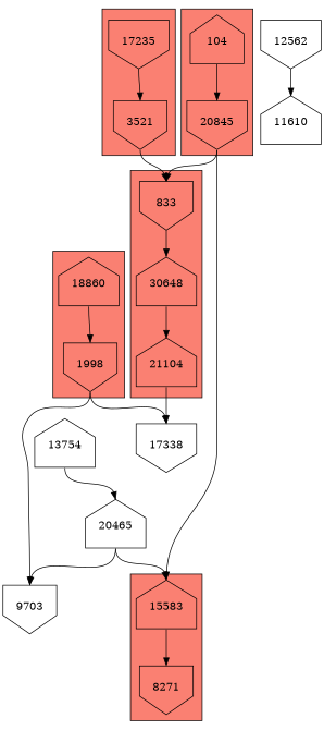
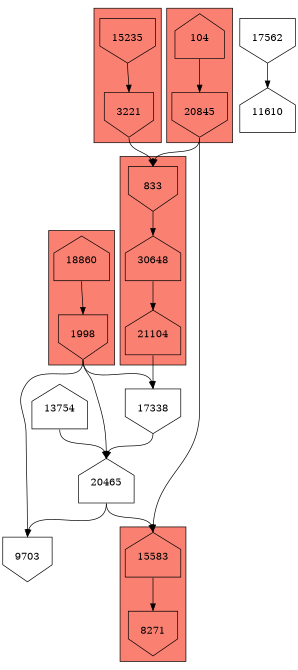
  digraph {
    node [shape=invhouse]
    edge [headport=n tailport=s]
    n1 [height=1 label=833 width=1]
    n2 [height=1 label=30648 shape=house width=1]
    21104 [height=1 shape=house width=1]
    18860 [height=1 shape=house width=1]
    1998 [height=1 width=1]
    15583 [height=1 shape=house width=1]
    8271 [height=1 width=1]
    104 [height=1 shape=house width=1]
    20845 [height=1 width=1]
-   17235 [height=1 width=1]
-   3521 [height=1 width=1]
+   17235 [height=1 width=1 label=15235]
+   3521 [height=1 width=1 label=3221]
    17338 [height=1 width=1]
    20465 [height=1 shape=house width=1]
    9703 [height=1 width=1]
    11610 [height=1 shape=house width=1]
-   17562 [height=1 width=1 label=12562]
+   17562 [height=1 width=1]
    13754 [height=1 shape=house width=1]
    subgraph cluster_1 {
      fillcolor=salmon
      style=filled
      n1
      n2
      21104
    }
    subgraph cluster_2 {
      fillcolor=salmon
      style=filled
      18860
      1998
    }
    subgraph cluster_3 {
      fillcolor=salmon
      style=filled
      15583
      8271
    }
    subgraph cluster_4 {
      fillcolor=salmon
      style=filled
      104
      20845
    }
    subgraph cluster_5 {
      fillcolor=salmon
      style=filled
      17235
      3521
    }
    n1 -> n2
    n2 -> 21104
    21104 -> 17338
    18860 -> 1998
    1998 -> 17338
+   1998 -> 20465
    1998 -> 9703
    15583 -> 8271
    104 -> 20845
    20845 -> n1
    20845 -> 15583
    17235 -> 3521
    3521 -> n1
+   17338 -> 20465
    20465 -> 15583
    20465 -> 9703
    17562 -> 11610
    13754 -> 20465
  }
